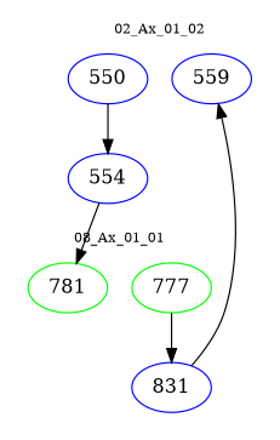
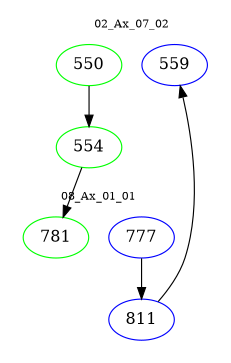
  digraph {
    node [color=blue]
    edge [color=black]
-   n1 [label=550]
+   n1 [color=green label=550]
    n2 [label=559]
-   n3 [label=554]
-   n4 [color=green label=777]
-   n5 [label=831]
+   n3 [color=green label=554]
+   n4 [label=777]
+   n5 [label=811]
    n6 [color=green label=781]
    subgraph cluster_1 {
      color=white
      fontsize=10
-     label="02_Ax_01_02"
+     label="02_Ax_07_02"
      n1
      n2
      n3
    }
    subgraph cluster_2 {
      color=white
      fontsize=10
      label="08_Ax_01_01"
      n4
      n5
      n6
    }
    n1 -> n3
    n3 -> n6
    n4 -> n5
    n5 -> n2
  }
